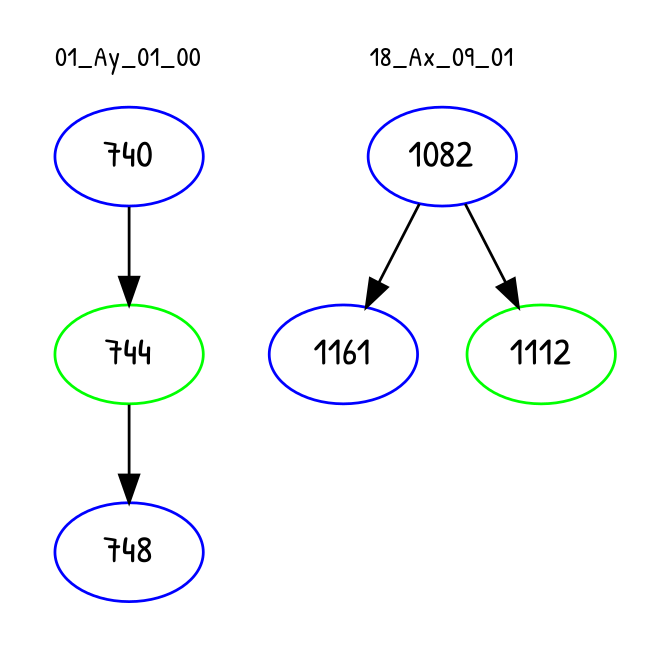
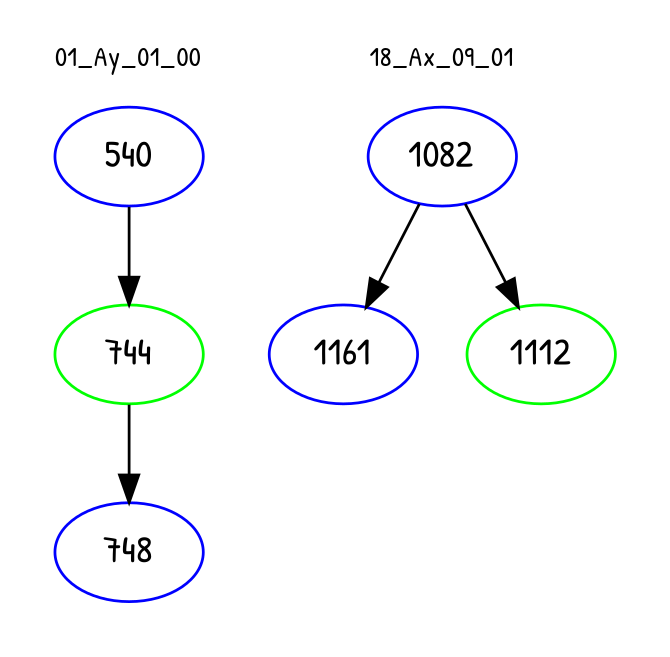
  digraph {
    fontname="Patrick Hand"
    node [color=blue fontname="Patrick Hand"]
    edge [color=black fontname="Patrick Hand"]
-   n1 [label=740]
+   n1 [label=540]
    n2 [label=748]
    n3 [color=green label=744]
    n4 [label=1082]
    n5 [label=1161]
    n6 [color=green label=1112]
    subgraph cluster_1 {
      color=white
      fontsize=10
      label="01_Ay_01_00"
      n1
      n2
      n3
    }
    subgraph cluster_2 {
      color=white
      fontsize=10
      label="18_Ax_09_01"
      n4
      n5
      n6
    }
    n1 -> n3
    n3 -> n2
    n4 -> n5
    n4 -> n6
  }
